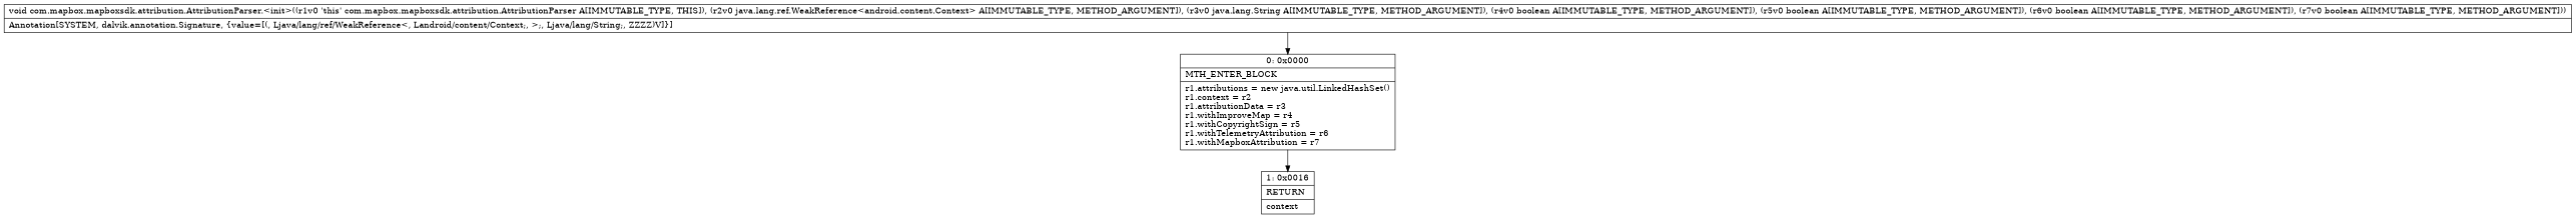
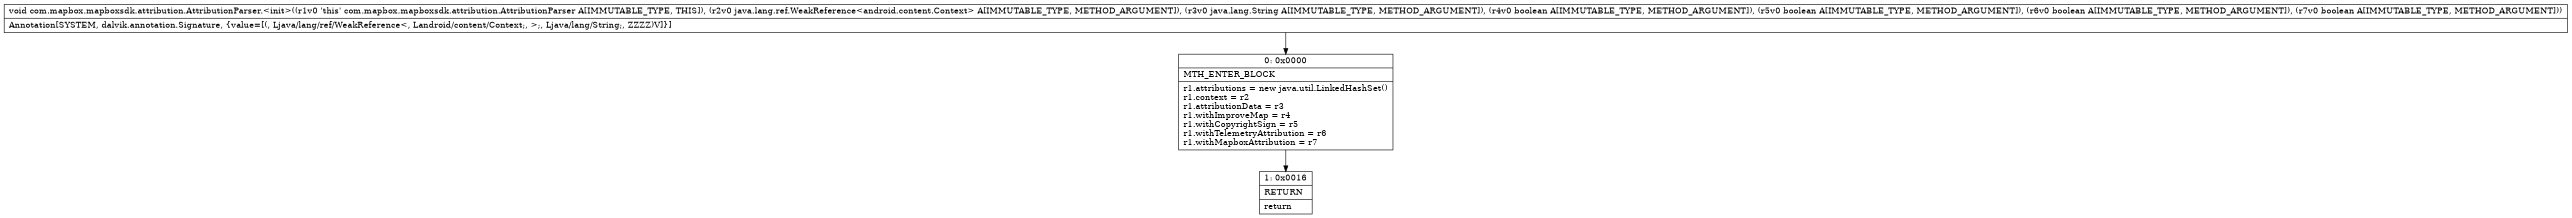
  digraph {
    node [shape=record]
    n1 [label="{0\:\ 0x0000|MTH_ENTER_BLOCK\l|r1.attributions = new java.util.LinkedHashSet()\lr1.context = r2\lr1.attributionData = r3\lr1.withImproveMap = r4\lr1.withCopyrightSign = r5\lr1.withTelemetryAttribution = r6\lr1.withMapboxAttribution = r7\l}"]
-   n2 [label="{1\:\ 0x0016|RETURN\l|context\l}"]
+   n2 [label="{1\:\ 0x0016|RETURN\l|return\l}"]
    n3 [label="{void com.mapbox.mapboxsdk.attribution.AttributionParser.\<init\>((r1v0 'this' com.mapbox.mapboxsdk.attribution.AttributionParser A[IMMUTABLE_TYPE, THIS]), (r2v0 java.lang.ref.WeakReference\<android.content.Context\> A[IMMUTABLE_TYPE, METHOD_ARGUMENT]), (r3v0 java.lang.String A[IMMUTABLE_TYPE, METHOD_ARGUMENT]), (r4v0 boolean A[IMMUTABLE_TYPE, METHOD_ARGUMENT]), (r5v0 boolean A[IMMUTABLE_TYPE, METHOD_ARGUMENT]), (r6v0 boolean A[IMMUTABLE_TYPE, METHOD_ARGUMENT]), (r7v0 boolean A[IMMUTABLE_TYPE, METHOD_ARGUMENT]))  | Annotation[SYSTEM, dalvik.annotation.Signature, \{value=[(, Ljava\/lang\/ref\/WeakReference\<, Landroid\/content\/Context;, \>;, Ljava\/lang\/String;, ZZZZ)V]\}]\l}"]
    n1 -> n2
    n3 -> n1
  }
